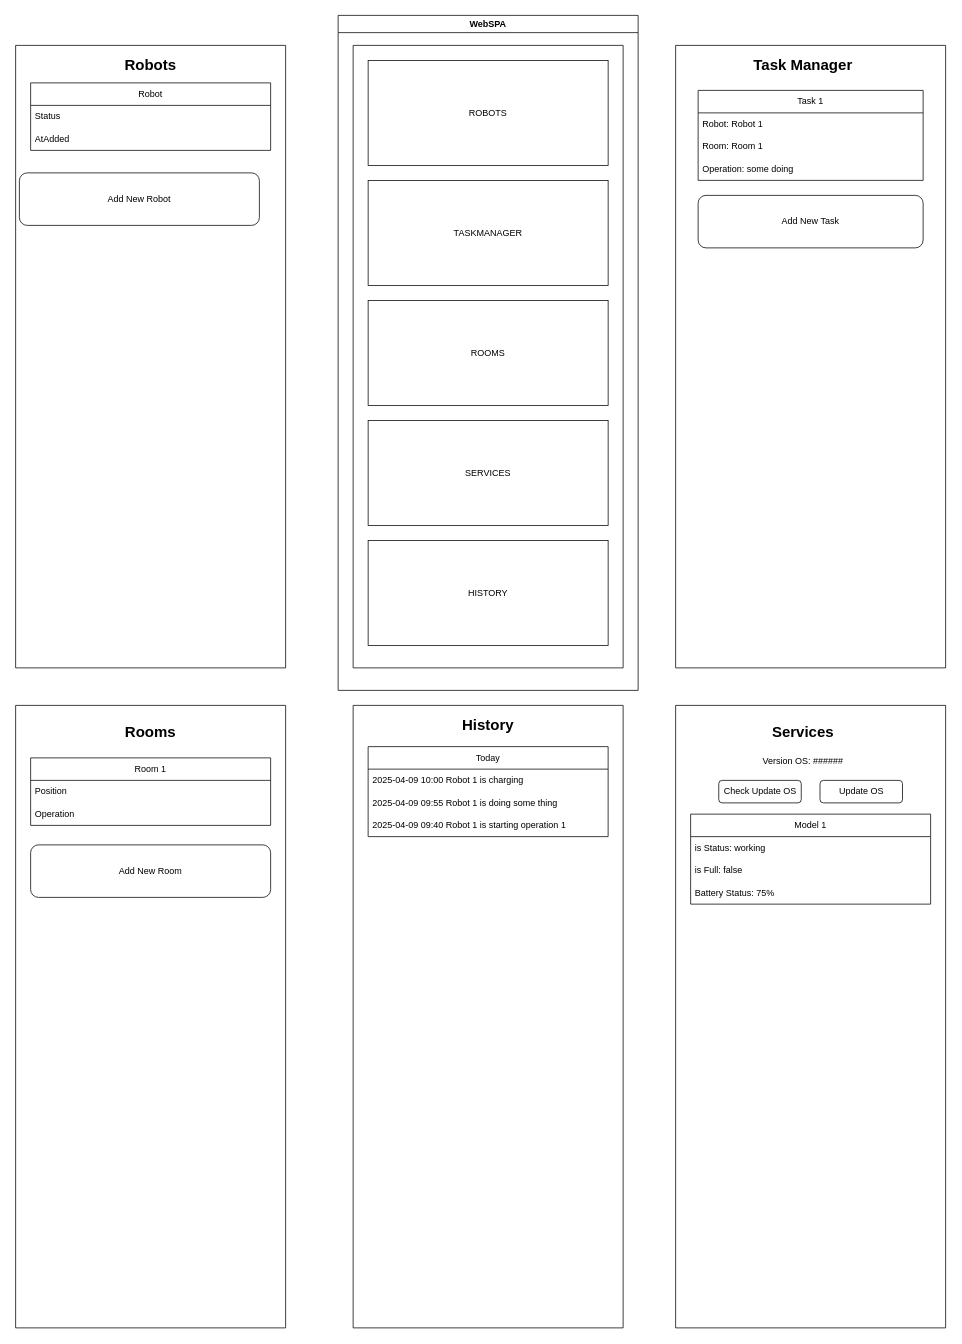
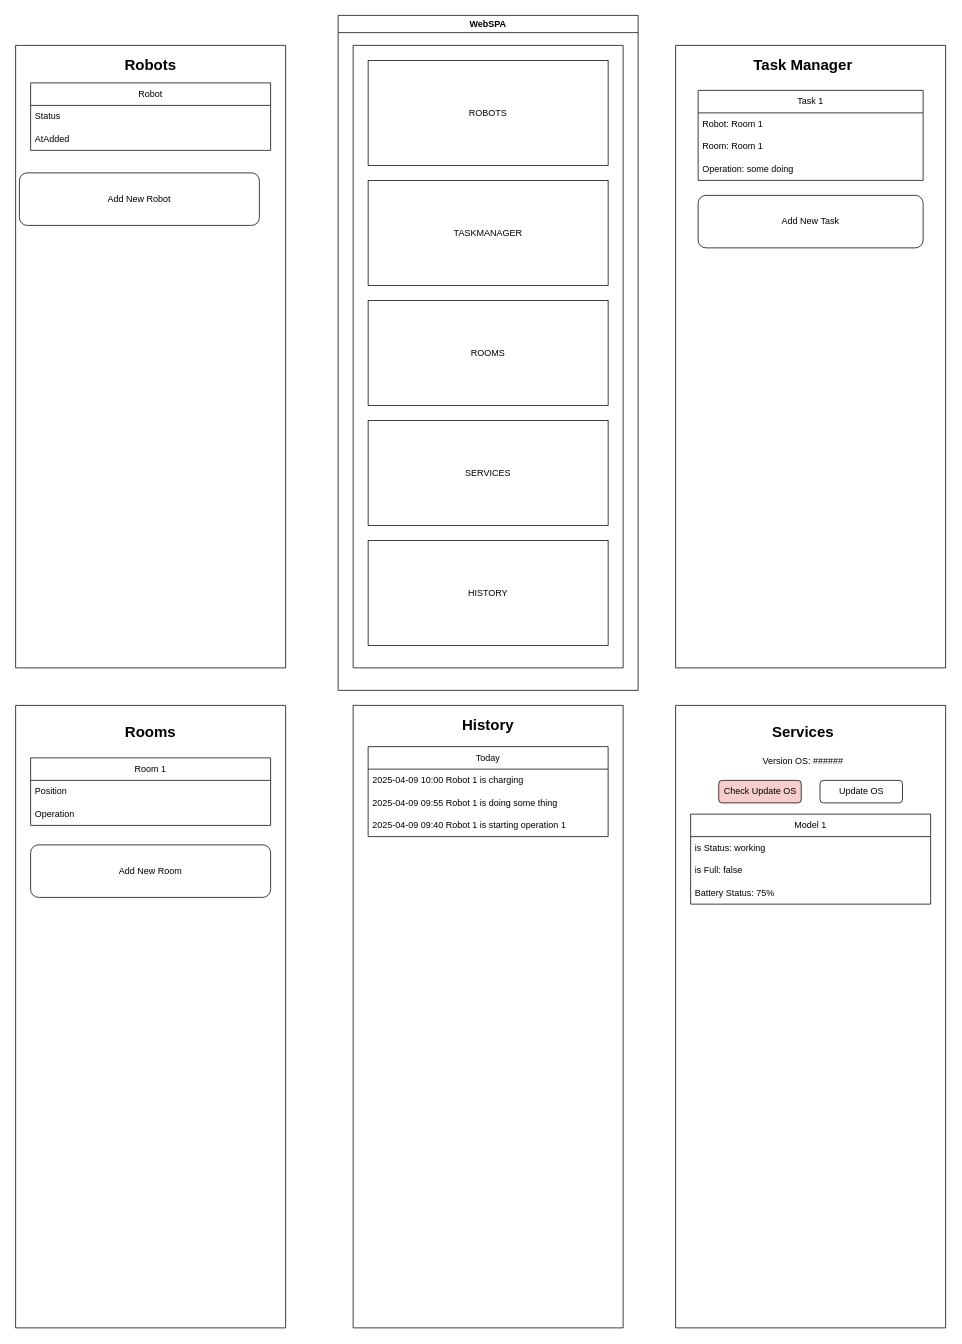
  <mxCell id="0" />
  <mxCell id="1" parent="0" />
  <mxCell id="2" value="WebSPA" style="swimlane;whiteSpace=wrap;html=1;" vertex="1" parent="1"><mxGeometry x="450" y="20" width="400" height="900" as="geometry" /></mxCell>
  <mxCell id="3" value="" style="swimlane;startSize=0;" vertex="1" parent="2"><mxGeometry x="20" y="40" width="360" height="830" as="geometry" /></mxCell>
  <mxCell id="4" value="ROBOTS" style="whiteSpace=wrap;html=1;" vertex="1" parent="3"><mxGeometry x="20" y="20" width="320" height="140" as="geometry" /></mxCell>
  <mxCell id="5" value="ROOMS" style="whiteSpace=wrap;html=1;" vertex="1" parent="3"><mxGeometry x="20" y="340" width="320" height="140" as="geometry" /></mxCell>
  <mxCell id="6" value="SERVICES" style="whiteSpace=wrap;html=1;" vertex="1" parent="3"><mxGeometry x="20" y="500" width="320" height="140" as="geometry" /></mxCell>
  <mxCell id="7" value="TASKMANAGER" style="whiteSpace=wrap;html=1;" vertex="1" parent="3"><mxGeometry x="20" y="180" width="320" height="140" as="geometry" /></mxCell>
  <mxCell id="8" value="HISTORY" style="whiteSpace=wrap;html=1;" vertex="1" parent="3"><mxGeometry x="20" y="660" width="320" height="140" as="geometry" /></mxCell>
  <mxCell id="9" value="" style="swimlane;startSize=0;" vertex="1" parent="1"><mxGeometry x="20" y="60" width="360" height="830" as="geometry" /></mxCell>
  <mxCell id="10" value="Robot" style="swimlane;fontStyle=0;childLayout=stackLayout;horizontal=1;startSize=30;horizontalStack=0;resizeParent=1;resizeParentMax=0;resizeLast=0;collapsible=1;marginBottom=0;whiteSpace=wrap;html=1;" vertex="1" parent="9"><mxGeometry x="20" y="50" width="320" height="90" as="geometry" /></mxCell>
  <mxCell id="11" value="Status" style="text;strokeColor=none;fillColor=none;align=left;verticalAlign=middle;spacingLeft=4;spacingRight=4;overflow=hidden;points=[[0,0.5],[1,0.5]];portConstraint=eastwest;rotatable=0;whiteSpace=wrap;html=1;" vertex="1" parent="10"><mxGeometry y="30" width="320" height="30" as="geometry" /></mxCell>
  <mxCell id="12" value="AtAdded" style="text;strokeColor=none;fillColor=none;align=left;verticalAlign=middle;spacingLeft=4;spacingRight=4;overflow=hidden;points=[[0,0.5],[1,0.5]];portConstraint=eastwest;rotatable=0;whiteSpace=wrap;html=1;" vertex="1" parent="10"><mxGeometry y="60" width="320" height="30" as="geometry" /></mxCell>
  <mxCell id="13" value="Robots" style="text;html=1;align=center;verticalAlign=middle;whiteSpace=wrap;rounded=0;fontSize=20;fontStyle=1" vertex="1" parent="9"><mxGeometry x="140" y="10" width="80" height="30" as="geometry" /></mxCell>
  <mxCell id="14" value="Add New Robot" style="rounded=1;whiteSpace=wrap;html=1;" vertex="1" parent="9"><mxGeometry x="5" y="170" width="320" height="70" as="geometry" /></mxCell>
  <mxCell id="15" value="" style="swimlane;startSize=0;" vertex="1" parent="1"><mxGeometry x="20" y="940" width="360" height="830" as="geometry" /></mxCell>
  <mxCell id="16" value="Rooms" style="text;html=1;align=center;verticalAlign=middle;whiteSpace=wrap;rounded=0;fontSize=20;fontStyle=1" vertex="1" parent="15"><mxGeometry x="140" y="20" width="80" height="30" as="geometry" /></mxCell>
  <mxCell id="17" value="Room 1" style="swimlane;fontStyle=0;childLayout=stackLayout;horizontal=1;startSize=30;horizontalStack=0;resizeParent=1;resizeParentMax=0;resizeLast=0;collapsible=1;marginBottom=0;whiteSpace=wrap;html=1;" vertex="1" parent="15"><mxGeometry x="20" y="70" width="320" height="90" as="geometry" /></mxCell>
  <mxCell id="18" value="Position" style="text;strokeColor=none;fillColor=none;align=left;verticalAlign=middle;spacingLeft=4;spacingRight=4;overflow=hidden;points=[[0,0.5],[1,0.5]];portConstraint=eastwest;rotatable=0;whiteSpace=wrap;html=1;" vertex="1" parent="17"><mxGeometry y="30" width="320" height="30" as="geometry" /></mxCell>
  <mxCell id="19" value="Operation" style="text;strokeColor=none;fillColor=none;align=left;verticalAlign=middle;spacingLeft=4;spacingRight=4;overflow=hidden;points=[[0,0.5],[1,0.5]];portConstraint=eastwest;rotatable=0;whiteSpace=wrap;html=1;" vertex="1" parent="17"><mxGeometry y="60" width="320" height="30" as="geometry" /></mxCell>
  <mxCell id="20" value="Add New Room" style="rounded=1;whiteSpace=wrap;html=1;" vertex="1" parent="15"><mxGeometry x="20" y="186" width="320" height="70" as="geometry" /></mxCell>
  <mxCell id="21" value="" style="swimlane;startSize=0;" vertex="1" parent="1"><mxGeometry x="470" y="940" width="360" height="830" as="geometry" /></mxCell>
  <mxCell id="22" value="History" style="text;html=1;align=center;verticalAlign=middle;whiteSpace=wrap;rounded=0;fontSize=20;fontStyle=1" vertex="1" parent="21"><mxGeometry x="140" y="10" width="80" height="30" as="geometry" /></mxCell>
  <mxCell id="23" value="Today" style="swimlane;fontStyle=0;childLayout=stackLayout;horizontal=1;startSize=30;horizontalStack=0;resizeParent=1;resizeParentMax=0;resizeLast=0;collapsible=1;marginBottom=0;whiteSpace=wrap;html=1;" vertex="1" parent="21"><mxGeometry x="20" y="55" width="320" height="120" as="geometry" /></mxCell>
  <mxCell id="24" value="2025-04-09 10:00 Robot 1 is charging" style="text;strokeColor=none;fillColor=none;align=left;verticalAlign=middle;spacingLeft=4;spacingRight=4;overflow=hidden;points=[[0,0.5],[1,0.5]];portConstraint=eastwest;rotatable=0;whiteSpace=wrap;html=1;" vertex="1" parent="23"><mxGeometry y="30" width="320" height="30" as="geometry" /></mxCell>
  <mxCell id="25" value="2025-04-09 09:55 Robot 1 is doing some thing" style="text;strokeColor=none;fillColor=none;align=left;verticalAlign=middle;spacingLeft=4;spacingRight=4;overflow=hidden;points=[[0,0.5],[1,0.5]];portConstraint=eastwest;rotatable=0;whiteSpace=wrap;html=1;" vertex="1" parent="23"><mxGeometry y="60" width="320" height="30" as="geometry" /></mxCell>
  <mxCell id="26" value="2025-04-09 09:40 Robot 1 is starting operation 1" style="text;strokeColor=none;fillColor=none;align=left;verticalAlign=middle;spacingLeft=4;spacingRight=4;overflow=hidden;points=[[0,0.5],[1,0.5]];portConstraint=eastwest;rotatable=0;whiteSpace=wrap;html=1;" vertex="1" parent="23"><mxGeometry y="90" width="320" height="30" as="geometry" /></mxCell>
  <mxCell id="27" value="" style="swimlane;startSize=0;" vertex="1" parent="1"><mxGeometry x="900" y="60" width="360" height="830" as="geometry" /></mxCell>
  <mxCell id="28" value="Task Manager" style="text;html=1;align=center;verticalAlign=middle;whiteSpace=wrap;rounded=0;fontSize=20;fontStyle=1" vertex="1" parent="27"><mxGeometry x="100" y="10" width="140" height="30" as="geometry" /></mxCell>
  <mxCell id="29" value="Task 1" style="swimlane;fontStyle=0;childLayout=stackLayout;horizontal=1;startSize=30;horizontalStack=0;resizeParent=1;resizeParentMax=0;resizeLast=0;collapsible=1;marginBottom=0;whiteSpace=wrap;html=1;" vertex="1" parent="27"><mxGeometry x="30" y="60" width="300" height="120" as="geometry" /></mxCell>
- <mxCell id="30" value="Robot: Robot 1" style="text;strokeColor=none;fillColor=none;align=left;verticalAlign=middle;spacingLeft=4;spacingRight=4;overflow=hidden;points=[[0,0.5],[1,0.5]];portConstraint=eastwest;rotatable=0;whiteSpace=wrap;html=1;" vertex="1" parent="29"><mxGeometry y="30" width="300" height="30" as="geometry" /></mxCell>
+ <mxCell id="30" value="Robot: Room 1" style="text;strokeColor=none;fillColor=none;align=left;verticalAlign=middle;spacingLeft=4;spacingRight=4;overflow=hidden;points=[[0,0.5],[1,0.5]];portConstraint=eastwest;rotatable=0;whiteSpace=wrap;html=1;" vertex="1" parent="29"><mxGeometry y="30" width="300" height="30" as="geometry" /></mxCell>
  <mxCell id="31" value="Room: Room 1" style="text;strokeColor=none;fillColor=none;align=left;verticalAlign=middle;spacingLeft=4;spacingRight=4;overflow=hidden;points=[[0,0.5],[1,0.5]];portConstraint=eastwest;rotatable=0;whiteSpace=wrap;html=1;" vertex="1" parent="29"><mxGeometry y="60" width="300" height="30" as="geometry" /></mxCell>
  <mxCell id="32" value="Operation: some doing" style="text;strokeColor=none;fillColor=none;align=left;verticalAlign=middle;spacingLeft=4;spacingRight=4;overflow=hidden;points=[[0,0.5],[1,0.5]];portConstraint=eastwest;rotatable=0;whiteSpace=wrap;html=1;" vertex="1" parent="29"><mxGeometry y="90" width="300" height="30" as="geometry" /></mxCell>
  <mxCell id="33" value="Add New Task" style="rounded=1;whiteSpace=wrap;html=1;" vertex="1" parent="27"><mxGeometry x="30" y="200" width="300" height="70" as="geometry" /></mxCell>
  <mxCell id="34" value="" style="swimlane;startSize=0;" vertex="1" parent="1"><mxGeometry x="900" y="940" width="360" height="830" as="geometry" /></mxCell>
  <mxCell id="35" value="Services" style="text;html=1;align=center;verticalAlign=middle;whiteSpace=wrap;rounded=0;fontSize=20;fontStyle=1" vertex="1" parent="34"><mxGeometry x="125" y="20" width="90" height="30" as="geometry" /></mxCell>
  <mxCell id="36" value="Version OS: ######" style="text;html=1;align=center;verticalAlign=middle;whiteSpace=wrap;rounded=0;" vertex="1" parent="34"><mxGeometry x="105" y="60" width="130" height="30" as="geometry" /></mxCell>
- <mxCell id="37" value="Check Update OS" style="rounded=1;whiteSpace=wrap;html=1;" vertex="1" parent="34"><mxGeometry x="57.5" y="100" width="110" height="30" as="geometry" /></mxCell>
+ <mxCell id="37" value="Check Update OS" style="rounded=1;whiteSpace=wrap;html=1;fillColor=#f8cecc;" vertex="1" parent="34"><mxGeometry x="57.5" y="100" width="110" height="30" as="geometry" /></mxCell>
  <mxCell id="38" value="Update OS" style="rounded=1;whiteSpace=wrap;html=1;" vertex="1" parent="34"><mxGeometry x="192.5" y="100" width="110" height="30" as="geometry" /></mxCell>
  <mxCell id="39" value="Model 1" style="swimlane;fontStyle=0;childLayout=stackLayout;horizontal=1;startSize=30;horizontalStack=0;resizeParent=1;resizeParentMax=0;resizeLast=0;collapsible=1;marginBottom=0;whiteSpace=wrap;html=1;" vertex="1" parent="34"><mxGeometry x="20" y="145" width="320" height="120" as="geometry" /></mxCell>
  <mxCell id="40" value="is Status: working" style="text;strokeColor=none;fillColor=none;align=left;verticalAlign=middle;spacingLeft=4;spacingRight=4;overflow=hidden;points=[[0,0.5],[1,0.5]];portConstraint=eastwest;rotatable=0;whiteSpace=wrap;html=1;" vertex="1" parent="39"><mxGeometry y="30" width="320" height="30" as="geometry" /></mxCell>
  <mxCell id="41" value="is Full: false" style="text;strokeColor=none;fillColor=none;align=left;verticalAlign=middle;spacingLeft=4;spacingRight=4;overflow=hidden;points=[[0,0.5],[1,0.5]];portConstraint=eastwest;rotatable=0;whiteSpace=wrap;html=1;" vertex="1" parent="39"><mxGeometry y="60" width="320" height="30" as="geometry" /></mxCell>
  <mxCell id="42" value="Battery Status: 75%" style="text;strokeColor=none;fillColor=none;align=left;verticalAlign=middle;spacingLeft=4;spacingRight=4;overflow=hidden;points=[[0,0.5],[1,0.5]];portConstraint=eastwest;rotatable=0;whiteSpace=wrap;html=1;" vertex="1" parent="39"><mxGeometry y="90" width="320" height="30" as="geometry" /></mxCell>
